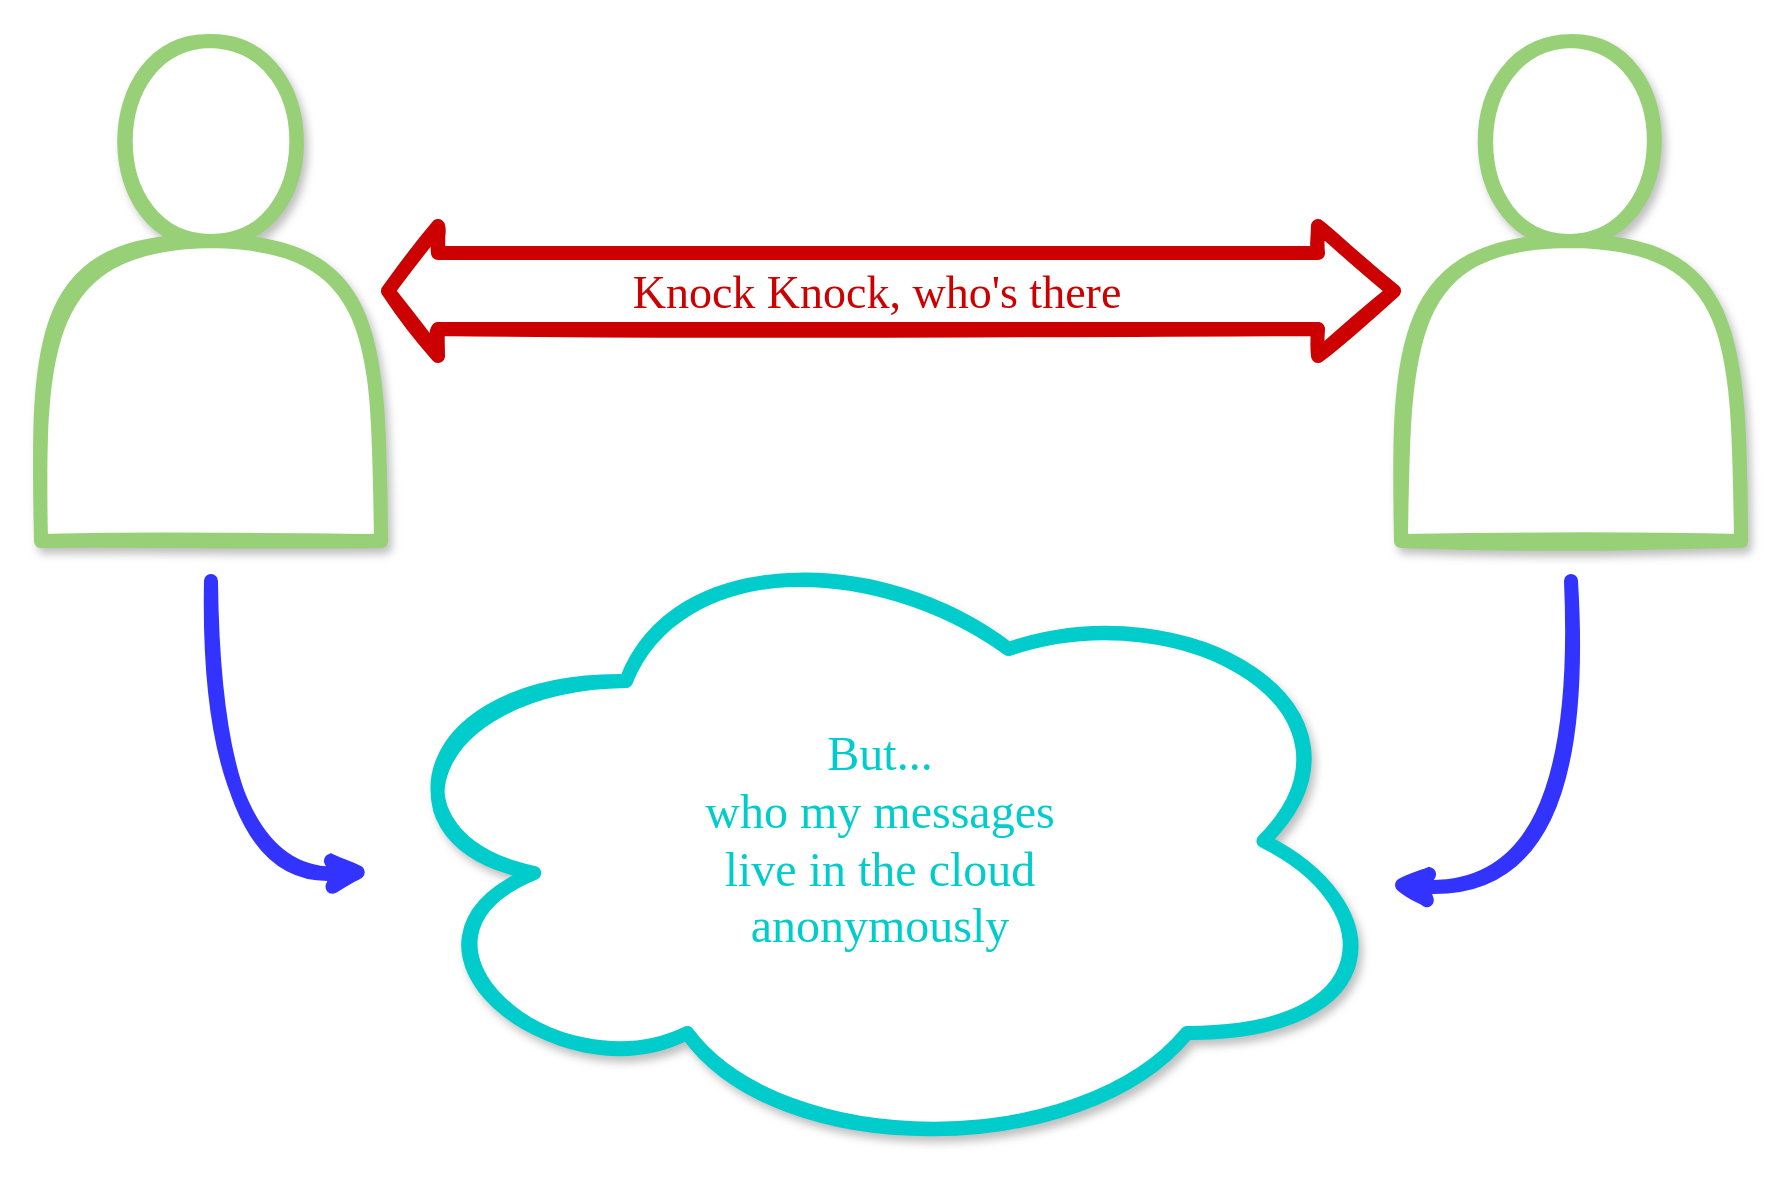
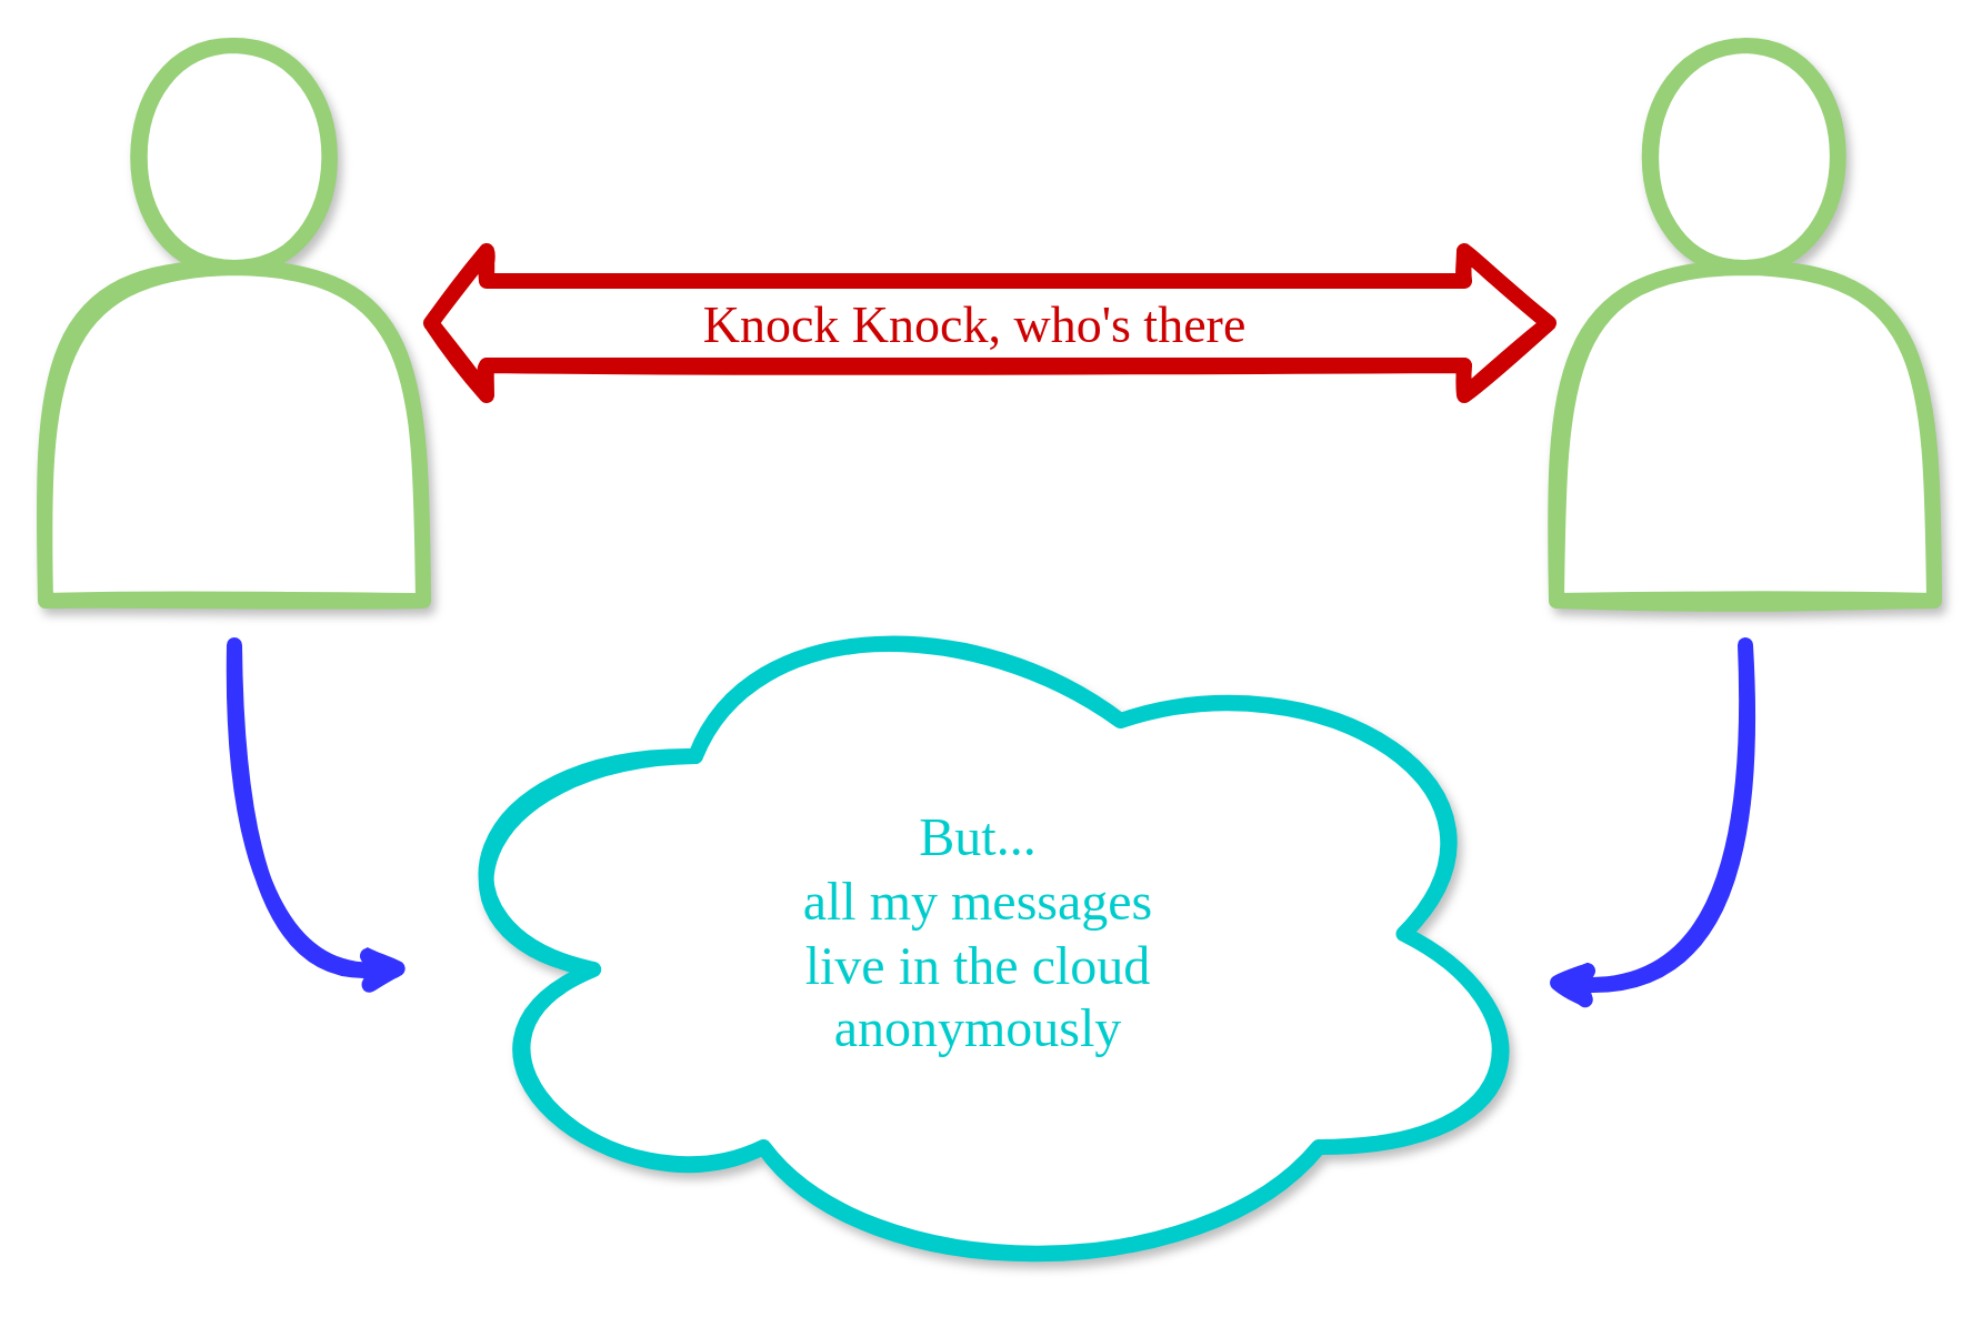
  <mxCell id="0" />
  <mxCell id="1" parent="0" />
  <mxCell id="2" value="" style="shape=actor;whiteSpace=wrap;html=1;rounded=0;shadow=1;sketch=1;fontFamily=Comic Sans MS;fontSize=16;fontColor=#3333FF;strokeWidth=7;strokeColor=#97D077;" vertex="1" parent="1"><mxGeometry x="20" y="20" width="170" height="250" as="geometry" /></mxCell>
  <mxCell id="3" value="" style="shape=actor;whiteSpace=wrap;html=1;rounded=0;shadow=1;sketch=1;fontFamily=Comic Sans MS;fontSize=16;fontColor=#3333FF;strokeWidth=7;strokeColor=#97D077;" vertex="1" parent="1"><mxGeometry x="700" y="20" width="170" height="250" as="geometry" /></mxCell>
- <mxCell id="4" value="&lt;font color=&quot;#00cccc&quot; style=&quot;font-size: 24px&quot;&gt;But...&lt;br&gt;who my messages &lt;br&gt;live in the cloud&lt;br&gt;anonymously&lt;br&gt;&lt;/font&gt;" style="ellipse;shape=cloud;whiteSpace=wrap;html=1;rounded=0;shadow=1;sketch=1;fontFamily=Comic Sans MS;fontSize=16;fontColor=#3333FF;strokeWidth=7;strokeColor=#00CCCC;" vertex="1" parent="1"><mxGeometry x="185" y="260" width="510" height="320" as="geometry" /></mxCell>
+ <mxCell id="4" value="&lt;font color=&quot;#00cccc&quot; style=&quot;font-size: 24px&quot;&gt;But...&lt;br&gt;all my messages &lt;br&gt;live in the cloud&lt;br&gt;anonymously&lt;br&gt;&lt;/font&gt;" style="ellipse;shape=cloud;whiteSpace=wrap;html=1;rounded=0;shadow=1;sketch=1;fontFamily=Comic Sans MS;fontSize=16;fontColor=#3333FF;strokeWidth=7;strokeColor=#00CCCC;" vertex="1" parent="1"><mxGeometry x="185" y="260" width="510" height="320" as="geometry" /></mxCell>
  <mxCell id="5" value="" style="shape=flexArrow;endArrow=classic;html=1;labelBackgroundColor=#FFFFFF;sketch=1;fontFamily=Comic Sans MS;fontSize=16;fontColor=#3333FF;strokeColor=#CC0000;strokeWidth=7;curved=1;jumpStyle=none;startArrow=block;width=32;endSize=10.33;" edge="1" parent="1" source="2" target="3"><mxGeometry width="50" height="50" relative="1" as="geometry"><mxPoint x="395" y="150" as="sourcePoint" /><mxPoint x="445" y="100" as="targetPoint" /></mxGeometry></mxCell>
  <mxCell id="6" value="&lt;font color=&quot;#cc0000&quot; style=&quot;font-size: 23px&quot;&gt;Knock Knock, who's there&lt;/font&gt;" style="edgeLabel;html=1;align=center;verticalAlign=middle;resizable=0;points=[];fontSize=16;fontFamily=Comic Sans MS;fontColor=#3333FF;" vertex="1" connectable="0" parent="5"><mxGeometry x="-0.031" y="-3" relative="1" as="geometry"><mxPoint y="-3" as="offset" /></mxGeometry></mxCell>
  <mxCell id="7" value="" style="endArrow=classic;html=1;labelBackgroundColor=#FFFFFF;sketch=1;fontFamily=Comic Sans MS;fontSize=24;fontColor=#00CCCC;strokeColor=#3333FF;strokeWidth=7;curved=1;jumpStyle=none;" edge="1" parent="1" target="4"><mxGeometry width="50" height="50" relative="1" as="geometry"><mxPoint x="105" y="290" as="sourcePoint" /><mxPoint x="215" y="510" as="targetPoint" /><Array as="points"><mxPoint x="105" y="440" /></Array></mxGeometry></mxCell>
  <mxCell id="8" value="" style="endArrow=classic;html=1;labelBackgroundColor=#FFFFFF;sketch=1;fontFamily=Comic Sans MS;fontSize=24;fontColor=#00CCCC;strokeColor=#3333FF;strokeWidth=7;curved=1;jumpStyle=none;" edge="1" parent="1" target="4"><mxGeometry width="50" height="50" relative="1" as="geometry"><mxPoint x="785" y="290" as="sourcePoint" /><mxPoint x="705" y="510" as="targetPoint" /><Array as="points"><mxPoint x="795" y="450" /></Array></mxGeometry></mxCell>
